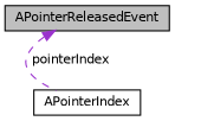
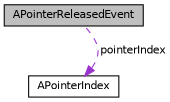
  digraph {
    node [color=black fontname=Helvetica fontsize=10 shape=record style=filled]
    n1 [fillcolor=grey75 fontcolor=black height=0.2 label=APointerReleasedEvent width=0.4]
    n2 [fillcolor=white height=0.2 label=APointerIndex width=0.4]
-   n1 -> n2 [color=darkorchid3 dir=back fontname=Helvetica fontsize=10 label=" pointerIndex" labelfontname=Helvetica labelfontsize=10 style=dashed]
+   n2 -> n1 [color=darkorchid3 dir=back fontname=Helvetica fontsize=10 label=" pointerIndex" labelfontname=Helvetica labelfontsize=10 style=dashed]
  }
